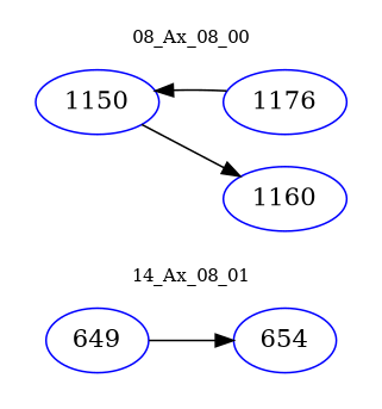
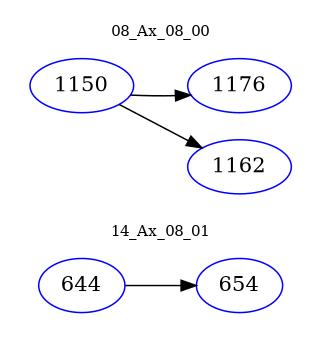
  digraph {
    rankdir=LR
    node [color=blue]
    edge [color=black]
-   n1 [label=649]
+   n1 [label=644]
    n2 [label=654]
    n3 [label=1150]
-   n4 [label=1160]
+   n4 [label=1162]
    n5 [label=1176]
    subgraph cluster_1 {
      color=white
      fontsize=10
      label="14_Ax_08_01"
      n1
      n2
    }
    subgraph cluster_2 {
      color=white
      fontsize=10
      label="08_Ax_08_00"
      n3
      n4
      n5
    }
    n1 -> n2
    n3 -> n4
-   n5 -> n3
+   n3 -> n5
  }
